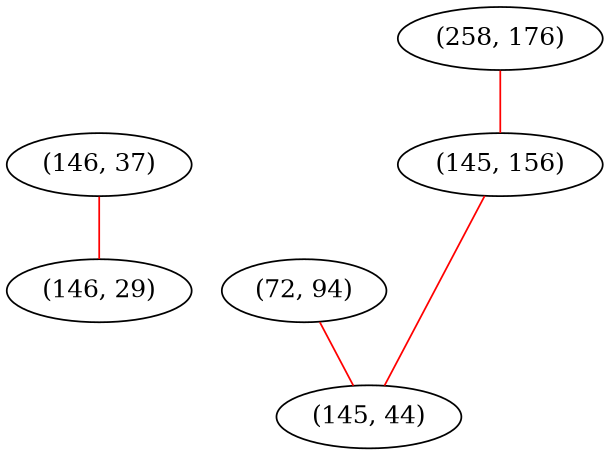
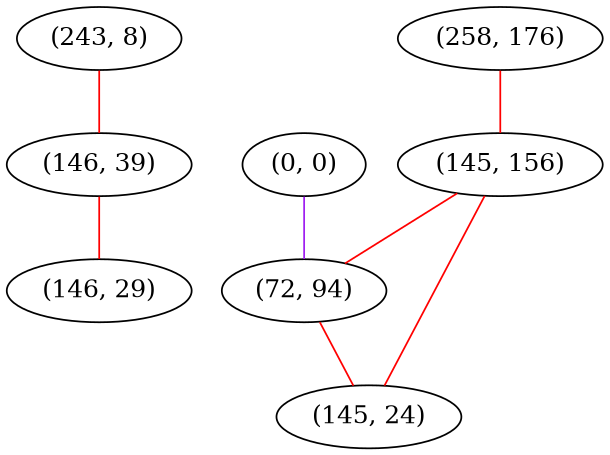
  graph {
    edge [color=red weight=1]
-   "(146, 39)" [label="(146, 37)"]
+   "(243, 8)"
+   "(146, 39)"
    "(146, 29)"
    "(258, 176)"
    "(145, 156)"
    n6 [label="(72, 94)"]
-   "(145, 44)"
+   "(145, 44)" [label="(145, 24)"]
+   "(0, 0)"
+   "(243, 8)" -- "(146, 39)"
    "(146, 39)" -- "(146, 29)"
    "(258, 176)" -- "(145, 156)"
+   "(145, 156)" -- n6
    "(145, 156)" -- "(145, 44)"
    n6 -- "(145, 44)"
+   "(0, 0)" -- n6 [color=purple weight=4]
  }
